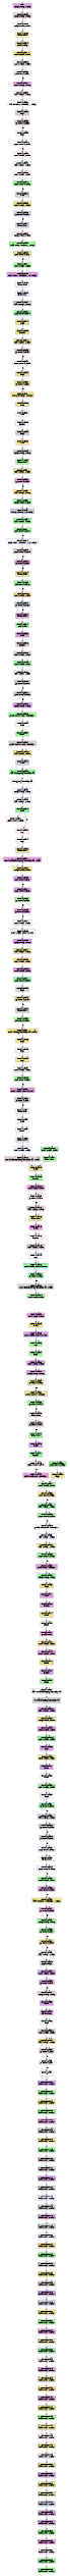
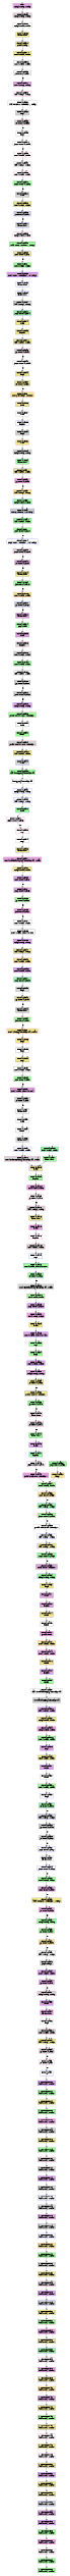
  digraph {
    node [color=blue fillcolor=khaki shape=rectangle style=filled]
    edge [color="#000000"]
    n1 [color=gray40 fillcolor=plum label="start\nxchgl %ebp, %ebp"]
    n2 [color=deeppink fillcolor=lightgrey label="0x0041258a\nxchgl %ebp, %ebp"]
    n3 [color=gray40 fillcolor=white label="0x0041258c\nxchgl %edx, %edx"]
    n4 [color=gray40 label="0x0041258e\nffree %st0"]
    n5 [label="0x00412590\npushl %ebp"]
    n6 [color=gray40 label="0x00412591\nmovl %eax, %eax"]
    n7 [color=black fillcolor=white label="0x00412593\nmovl %eax, %eax"]
    n8 [color=black fillcolor=white label="0x00412595\njne 0x00412597"]
    n9 [color=gray40 fillcolor=plum label="0x00412597\nmovl %esp, %ebp"]
    n10 [color=deeppink fillcolor=white label="0x00412599\nleal (%esp), %esp"]
    n11 [color=gray40 fillcolor=white label="0x0041259c\nsubl $0x200<UINT32>, %esp"]
    n12 [color=black fillcolor=lightgrey label="0x004125a2\nnop "]
    n13 [color=deeppink fillcolor=lightgrey label="0x004125a3\nje 0x004125a5"]
    n14 [color=gray40 fillcolor=white label="0x004125a5\nfnop "]
    n15 [color=gray40 fillcolor=white label="0x004125a7\njecxz 0x004125a9"]
    n16 [color=deeppink fillcolor=white label="0x004125a9\nmovl %edx, %edx"]
    n17 [color=gray40 fillcolor=white label="0x004125ab\nleal (%esp), %esp"]
    n18 [color=deeppink fillcolor=white label="0x004125ae\nmovl %edx, %edx"]
    n19 [color=gray40 fillcolor=palegreen label="0x004125b0\njecxz 0x004125b2"]
    n20 [color=black fillcolor=lightgrey label="0x004125b2\nfwait "]
    n21 [color=black label="0x004125b3\nmovl %ecx, %ecx"]
    n22 [fillcolor=lightgrey label="0x004125b5\njne 0x004125b7"]
    n23 [fillcolor=lightgrey label="0x004125b7\nffree %st1"]
    n24 [color=deeppink fillcolor=white label="0x004125b9\nxchgl %edx, %edx"]
    n25 [color=black fillcolor=palegreen label="0x004125bb\nsubl $0xc<UINT8>, %esp"]
    n26 [label="0x004125be\njcxz 0x004125c1"]
    n27 [color=gray40 fillcolor=palegreen label="0x004125c1\nmovl %ecx, %ecx"]
    n28 [fillcolor=plum label="0x004125c3\nmovl $0x1<UINT32>, -8(%esp)"]
    n29 [fillcolor=white label="0x004125cb\nffree %st0"]
    n30 [fillcolor=white label="0x004125cd\nffree %st1"]
    n31 [color=black fillcolor=lightgrey label="0x004125cf\nleal (%esp), %esp"]
    n32 [fillcolor=palegreen label="0x004125d2\njmp 0x004125d4"]
    n33 [color=black label="0x004125d4\nfwait "]
    n34 [color=black label="0x004125d5\nfnclex "]
    n35 [label="0x004125d7\nleal (%eax), %eax"]
    n36 [color=deeppink fillcolor=lightgrey label="0x004125d9\njp 0x004125db"]
    n37 [color=gray40 fillcolor=white label="0x004125db\njecxz 0x004125dd"]
    n38 [label="0x004125dd\nfnop "]
    n39 [color=black label="0x004125df\nje 0x004125e1"]
    n40 [color=deeppink label="0x004125e1\nmovq -8(%esp), %mm0"]
    n41 [label="0x004125e6\nfwait "]
    n42 [color=gray40 fillcolor=white label="0x004125e7\nfwait "]
    n43 [fillcolor=white label="0x004125e8\nfnclex "]
    n44 [color=black fillcolor=lightgrey label="0x004125ea\nfnop "]
    n45 [color=deeppink label="0x004125ec\nfwait "]
    n46 [color=gray40 fillcolor=lightgrey label="0x004125ed\nxchgl %esp, %esp"]
    n47 [color=black fillcolor=palegreen label="0x004125ef\nffree %st1"]
    n48 [label="0x004125f1\nleal (%eax), %eax"]
    n49 [color=deeppink fillcolor=plum label="0x004125f3\njg 0x004125f5"]
    n50 [color=deeppink label="0x004125f5\nleal (%esp), %esp"]
    n51 [fillcolor=palegreen label="0x004125f8\nxchgl %edx, %edx"]
    n52 [fillcolor=lightgrey label="0x004125fa\nmovq %mm0, -12(%esp)"]
    n53 [color=black fillcolor=palegreen label="0x004125ff\nleal (%eax), %eax"]
    n54 [color=gray40 fillcolor=palegreen label="0x00412601\njcxz 0x00412604"]
    n55 [fillcolor=white label="0x00412604\ncmpl $0x1<UINT8>, -12(%esp)"]
    n56 [color=deeppink fillcolor=lightgrey label="0x00412609\njecxz 0x0041260b"]
    n57 [color=gray40 fillcolor=plum label="0x0041260b\nje 0x0041260d"]
    n58 [color=black label="0x0041260d\nffree %st0"]
    n59 [color=black fillcolor=palegreen label="0x0041260f\njne 0x0041297e"]
    n60 [color=deeppink label="0x0041297e\nmovl %eax, %eax"]
    n61 [fillcolor=lightgrey label="0x00412980\njp 0x00412982"]
    n62 [color=black fillcolor=plum label="0x00412982\nffree %st1"]
    n63 [color=gray40 fillcolor=palegreen label="0x00412984\npopl %edi"]
    n64 [color=black fillcolor=plum label="0x00412985\nfwait "]
    n65 [color=deeppink fillcolor=lightgrey label="0x00412986\nfnclex "]
    n66 [color=gray40 fillcolor=lightgrey label="0x00412988\nmovl %ecx, %ecx"]
    n67 [color=gray40 fillcolor=palegreen label="0x0041298a\nmovl %eax, %eax"]
    n68 [color=gray40 fillcolor=white label="0x0041298c\nleal (%eax), %eax"]
    n69 [color=black fillcolor=lightgrey label="0x0041298e\njp 0x00412990"]
    n70 [color=gray40 fillcolor=lightgrey label="0x00412990\njcxz 0x00412993"]
    n71 [fillcolor=plum label="0x00412993\nxchgl %ebp, %ebp"]
    n72 [color=deeppink fillcolor=palegreen label="0x00412995\npushl $0x411cc1<UINT32>"]
    n73 [color=black fillcolor=white label="0x0041299a\nfwait "]
    n74 [color=gray40 fillcolor=palegreen label="0x0041299b\nfninit "]
    n75 [color=deeppink fillcolor=lightgrey label="0x0041299d\npushl $0x40100c<UINT32>"]
    n76 [color=black label="0x004129a2\nleal (%eax), %eax"]
    n77 [fillcolor=lightgrey label="0x004129a4\nfwait "]
    n78 [color=gray40 fillcolor=palegreen label="0x004129a5\ncall lstrcpyA@kernel32.dll"]
    n79 [color=gray40 fillcolor=white label="lstrcpyA@kernel32.dll"]
    n80 [fillcolor=white label="0x004129ab\nxchgl %esp, %esp"]
    n81 [fillcolor=white label="0x004129ad\nleal (%esp), %esp"]
    n82 [fillcolor=palegreen label="0x004129b0\nfwait "]
    n83 [color=deeppink fillcolor=white label="0x004129b1\njecxz 0x004129b3"]
    n84 [color=deeppink fillcolor=white label="0x004129b3\nnop "]
    n85 [color=gray40 fillcolor=white label="0x004129b4\nnop "]
    n86 [label="0x004129b5\nffree %st1"]
    n87 [color=deeppink fillcolor=plum label="0x004129b7\nmovl LoadLibraryA@kernel32.dll, %eax"]
    n88 [color=gray40 label="0x004129bc\nxchgl %edx, %edx"]
    n89 [fillcolor=plum label="0x004129be\njcxz 0x004129c1"]
    n90 [color=gray40 fillcolor=plum label="0x004129c1\njmp 0x004129c3"]
    n91 [color=deeppink fillcolor=palegreen label="0x004129c3\njg 0x004129c5"]
    n92 [color=deeppink fillcolor=plum label="0x004129c5\njne 0x004129c7"]
    n93 [color=black fillcolor=white label="0x004129c7\nmovl %edx, %edx"]
    n94 [color=black fillcolor=white label="0x004129c9\nmovl %eax, 0x00401000"]
    n95 [fillcolor=plum label="0x004129ce\nxchgl %esp, %esp"]
    n96 [label="0x004129d0\nleal (%esp), %esp"]
    n97 [color=deeppink label="0x004129d3\nmovl %edx, %edx"]
    n98 [fillcolor=plum label="0x004129d5\nmovl %eax, %eax"]
    n99 [fillcolor=palegreen label="0x004129d7\njmp 0x004129d9"]
    n100 [color=gray40 fillcolor=lightgrey label="0x004129d9\nfnop "]
    n101 [label="0x004129db\njg 0x004129dd"]
    n102 [color=black fillcolor=lightgrey label="0x004129dd\nffree %st1"]
    n103 [color=deeppink fillcolor=palegreen label="0x004129df\njne 0x004129e1"]
    n104 [color=deeppink label="0x004129e1\nmovl Sleep@kernel32.dll, %eax"]
    n105 [color=deeppink label="0x004129e6\nfnop "]
    n106 [color=black fillcolor=white label="0x004129e8\nfnop "]
    n107 [color=black label="0x004129ea\nnop "]
    n108 [color=black fillcolor=white label="0x004129eb\nmovl %ecx, %ecx"]
    n109 [color=gray40 fillcolor=palegreen label="0x004129ed\njcxz 0x004129f0"]
    n110 [color=black fillcolor=plum label="0x004129f0\nmovl %eax, 0x00401004"]
    n111 [color=black fillcolor=lightgrey label="0x004129f5\nje 0x004129f7"]
    n112 [color=black fillcolor=white label="0x004129f7\nffree %st1"]
    n113 [color=gray40 fillcolor=white label="0x004129f9\nfwait "]
    n114 [color=black fillcolor=white label="0x004129fa\nfninit "]
    n115 [color=gray40 fillcolor=lightgrey label="0x004129fc\nffree %st1"]
    n116 [fillcolor=white label="0x004129fe\nmovl %edx, %edx"]
    n117 [color=deeppink fillcolor=lightgrey label="0x00412a00\nmovl DeleteFileA@kernel32.dll, %eax"]
    n118 [label="0x00412a09\nfwait "]
    n119 [fillcolor=palegreen label="0x00412a05\nmovl %ecx, %ecx"]
    n120 [color=black fillcolor=palegreen label="0x00412a07\nffree %st1"]
    n121 [color=black fillcolor=palegreen label="0x00412a0a\nfnclex "]
    n122 [color=deeppink fillcolor=plum label="0x00412a0c\nmovl %eax, %eax"]
    n123 [color=deeppink fillcolor=white label="0x00412a0e\njg 0x00412a10"]
    n124 [color=deeppink fillcolor=lightgrey label="0x00412a10\nleal (%esp), %esp"]
    n125 [color=black label="0x00412a13\nffree %st1"]
    n126 [color=deeppink fillcolor=plum label="0x00412a15\nfwait "]
    n127 [color=deeppink fillcolor=white label="0x00412a16\nfnclex "]
    n128 [color=deeppink fillcolor=lightgrey label="0x00412a18\nleal (%eax), %eax"]
    n129 [fillcolor=white label="0x00412a1a\nnop "]
    n130 [fillcolor=palegreen label="0x00412a1b\nmovl %eax, 0x00401008"]
    n131 [fillcolor=palegreen label="0x00412a20\nje 0x00412a22"]
    n132 [color=gray40 fillcolor=lightgrey label="0x00412a22\nmovl ExitThread@kernel32.dll, %eax"]
    n133 [color=deeppink fillcolor=palegreen label="0x00412a27\nmovl %eax, %eax"]
+   n134 [fillcolor=plum label="0x00412a29\njmp 0x00412a2b"]
    n135 [color=deeppink fillcolor=plum label="0x00412a2b\nmovl %ecx, %ecx"]
    n136 [color=gray40 label="0x00412a2d\nfwait "]
    n137 [fillcolor=plum label="0x00412a2e\nmovl %eax, 0x004014b8"]
    n138 [color=deeppink fillcolor=palegreen label="0x00412a33\nnop "]
    n139 [color=deeppink fillcolor=palegreen label="0x00412a34\nfnop "]
    n140 [fillcolor=plum label="0x00412a36\nmovl %edx, %edx"]
    n141 [color=black fillcolor=plum label="0x00412a38\nxchgl %esp, %esp"]
    n142 [color=black label="0x00412a3a\nje 0x00412a3c"]
    n143 [label="0x00412a3c\npushl $0x40<UINT8>"]
    n144 [color=black fillcolor=palegreen label="0x00412a3e\njp 0x00412a40"]
    n145 [color=deeppink fillcolor=lightgrey label="0x00412a40\nffree %st0"]
    n146 [color=deeppink fillcolor=lightgrey label="0x00412a42\nje 0x00412a44"]
    n147 [color=black fillcolor=palegreen label="0x00412a44\nffree %st1"]
    n148 [fillcolor=plum label="0x00412a46\nfwait "]
    n149 [fillcolor=palegreen label="0x00412a47\nfnclex "]
    n150 [color=deeppink fillcolor=white label="0x00412a49\njecxz 0x00412a4b"]
    n151 [color=deeppink fillcolor=plum label="0x00412a4b\npushl $0x3000<UINT32>"]
    n152 [color=deeppink fillcolor=palegreen label="0x00412a54\nmovl %edx, %edx"]
    n153 [color=black fillcolor=palegreen label="0x00412a50\njmp 0x00412a52"]
    n154 [color=deeppink label="0x00412a52\nfnop "]
    n155 [color=deeppink label="0x00412a56\njcxz 0x00412a59"]
    n156 [fillcolor=palegreen label="0x00412a59\nleal (%esp), %esp"]
    n157 [color=deeppink fillcolor=palegreen label="0x00412a5c\njecxz 0x00412a5e"]
    n158 [color=gray40 fillcolor=white label="0x00412a5e\npushl $0x127ef<UINT32>"]
    n159 [fillcolor=white label="0x00412a63\nleal (%ebp), %ebp"]
    n160 [label="0x00412a66\nleal (%ebp), %ebp"]
    n161 [color=black fillcolor=palegreen label="0x00412a69\njecxz 0x00412a6b"]
    n162 [color=black fillcolor=plum label="0x00412a6b\npushl $0x0<UINT8>"]
    n163 [fillcolor=palegreen label="0x00412a6d\nxchgl %esp, %esp"]
    n164 [color=black label="0x00412a6f\nfnop "]
    n165 [color=black fillcolor=plum label="0x00412a71\nfwait "]
    n166 [color=black fillcolor=plum label="0x00412a72\nfnclex "]
    n167 [color=black label="0x00412a74\nfwait "]
    n168 [color=gray40 fillcolor=white label="0x00412a75\nfninit "]
    n169 [color=deeppink fillcolor=plum label="0x00412a77\npushl %esi"]
    n170 [color=deeppink label="0x00412a78\nmovl %edx, %edx"]
    n171 [color=deeppink fillcolor=plum label="0x00412a7a\nmovl %edx, %edx"]
    n172 [color=black label="0x00412a7c\nfwait "]
    n173 [fillcolor=plum label="0x00412a7d\nfnclex "]
    n174 [color=black fillcolor=palegreen label="0x00412a7f\nfwait "]
    n175 [color=gray40 fillcolor=white label="0x00412a80\ncall VirtualAllocEx@kernel32.dll"]
    n176 [color=black fillcolor=lightgrey label="VirtualAllocEx@kernel32.dll"]
    n177 [fillcolor=plum label="0x00412a86\nleal (%eax), %eax"]
    n178 [color=black label="0x00412a88\nxchgl %edx, %edx"]
    n179 [color=deeppink fillcolor=plum label="0x00412a8a\nxchgl %edx, %edx"]
    n180 [color=black fillcolor=palegreen label="0x00412a8c\nmovl %eax, %eax"]
    n181 [fillcolor=plum label="0x00412a8e\nnop "]
    n182 [color=gray40 label="0x00412a8f\ntestl %eax, %eax"]
    n183 [fillcolor=plum label="0x00412a91\nfwait "]
    n184 [color=gray40 fillcolor=white label="0x00412a92\nfwait "]
    n185 [color=deeppink fillcolor=palegreen label="0x00412a93\nmovl %eax, %eax"]
    n186 [fillcolor=white label="0x00412a95\nfnop "]
    n187 [fillcolor=palegreen label="0x00412a97\nje 0x00412ab9"]
    n188 [fillcolor=lightgrey label="0x00412ab9\nleal (%esp), %esp"]
    n189 [color=black fillcolor=lightgrey label="0x00412abc\njp 0x00412abe"]
    n190 [color=gray40 fillcolor=lightgrey label="0x00412abe\nje 0x00412ac0"]
    n191 [fillcolor=white label="0x00412ac0\njmp 0x00412ac2"]
    n192 [color=gray40 fillcolor=white label="0x00412ac2\nffree %st0"]
    n193 [fillcolor=white label="0x00412ac4\njecxz 0x00412ac6"]
    n194 [color=gray40 fillcolor=palegreen label="0x00412ac6\nmovl %ecx, %ecx"]
    n195 [color=gray40 fillcolor=plum label="0x00412ac8\njcxz 0x00412acb"]
    n196 [color=gray40 label="0x00412acb\naddl $0x200<UINT32>, %esp"]
    n197 [color=deeppink fillcolor=plum label="0x00412ad1\nje 0x00412ad3"]
    n198 [color=black fillcolor=palegreen label="0x00412ad3\nxchgl %ebp, %ebp"]
    n199 [color=deeppink fillcolor=palegreen label="0x00412ad5\njp 0x00412ad7"]
    n200 [color=deeppink label="0x00412ad7\njp 0x00412ad9"]
    n201 [color=black fillcolor=white label="0x00412ad9\nleal (%esp), %esp"]
    n202 [color=gray40 fillcolor=lightgrey label="0x00412adc\npopl %ebp"]
    n203 [fillcolor=plum label="0x00412add\nmovl %edx, %edx"]
    n204 [color=gray40 fillcolor=plum label="0x00412adf\njg 0x00412ae1"]
    n205 [color=deeppink fillcolor=lightgrey label="0x00412ae1\nxchgl %ebp, %ebp"]
    n206 [fillcolor=plum label="0x00412ae3\nfwait "]
    n207 [color=deeppink fillcolor=plum label="0x00412ae4\nffree %st0"]
    n208 [color=gray40 fillcolor=white label="0x00412ae6\nfnop "]
    n209 [color=deeppink fillcolor=lightgrey label="0x00412ae8\nmovl %eax, %eax"]
    n210 [color=gray40 label="0x00412aea\nleal (%esp), %esp"]
    n211 [color=deeppink fillcolor=lightgrey label="0x00412aed\njg 0x00412aef"]
    n212 [color=deeppink fillcolor=white label="0x00412aef\nje 0x00412af1"]
    n213 [fillcolor=white label="0x00412af1\nret"]
    n214 [fillcolor=plum label="0x00000000\naddb %al, (%eax)"]
    n215 [color=gray40 fillcolor=palegreen label="0x00000002\naddb %al, (%eax)"]
    n216 [color=gray40 label="0x00000004\naddb %al, (%eax)"]
    n217 [color=black fillcolor=palegreen label="0x00000006\naddb %al, (%eax)"]
    n218 [color=deeppink fillcolor=plum label="0x00000008\naddb %al, (%eax)"]
    n219 [color=black fillcolor=lightgrey label="0x0000000a\naddb %al, (%eax)"]
    n220 [color=gray40 label="0x0000000c\naddb %al, (%eax)"]
    n221 [color=gray40 fillcolor=palegreen label="0x0000000e\naddb %al, (%eax)"]
    n222 [color=deeppink fillcolor=lightgrey label="0x00000010\naddb %al, (%eax)"]
    n223 [color=gray40 fillcolor=lightgrey label="0x00000012\naddb %al, (%eax)"]
    n224 [fillcolor=plum label="0x00000014\naddb %al, (%eax)"]
    n225 [color=gray40 fillcolor=lightgrey label="0x00000016\naddb %al, (%eax)"]
    n226 [fillcolor=white label="0x00000018\naddb %al, (%eax)"]
    n227 [color=gray40 fillcolor=lightgrey label="0x0000001a\naddb %al, (%eax)"]
    n228 [color=gray40 fillcolor=plum label="0x0000001c\naddb %al, (%eax)"]
    n229 [color=black fillcolor=lightgrey label="0x0000001e\naddb %al, (%eax)"]
    n230 [fillcolor=white label="0x00000020\naddb %al, (%eax)"]
    n231 [color=deeppink label="0x00000022\naddb %al, (%eax)"]
    n232 [color=gray40 fillcolor=palegreen label="0x00000024\naddb %al, (%eax)"]
    n233 [color=gray40 fillcolor=lightgrey label="0x00000026\naddb %al, (%eax)"]
    n234 [color=gray40 label="0x00000028\naddb %al, (%eax)"]
    n235 [color=deeppink fillcolor=lightgrey label="0x0000002a\naddb %al, (%eax)"]
    n236 [fillcolor=plum label="0x0000002c\naddb %al, (%eax)"]
    n237 [fillcolor=lightgrey label="0x0000002e\naddb %al, (%eax)"]
    n238 [color=gray40 label="0x00000030\naddb %al, (%eax)"]
    n239 [color=deeppink fillcolor=palegreen label="0x00000032\naddb %al, (%eax)"]
    n240 [color=deeppink fillcolor=plum label="0x00000034\naddb %al, (%eax)"]
    n241 [label="0x00000036\naddb %al, (%eax)"]
    n242 [fillcolor=palegreen label="0x00000038\naddb %al, (%eax)"]
    n243 [color=deeppink fillcolor=white label="0x0000003a\naddb %al, (%eax)"]
    n244 [color=gray40 fillcolor=plum label="0x0000003c\naddb %al, (%eax)"]
    n245 [label="0x0000003e\naddb %al, (%eax)"]
    n246 [color=deeppink label="0x00000040\naddb %al, (%eax)"]
    n247 [color=black fillcolor=plum label="0x00000042\naddb %al, (%eax)"]
    n248 [color=black label="0x00000044\naddb %al, (%eax)"]
    n249 [color=deeppink fillcolor=palegreen label="0x00000046\naddb %al, (%eax)"]
    n250 [color=black label="0x00000048\naddb %al, (%eax)"]
    n251 [color=deeppink fillcolor=white label="0x0000004a\naddb %al, (%eax)"]
    n252 [color=gray40 label="0x0000004c\naddb %al, (%eax)"]
    n253 [color=deeppink fillcolor=white label="0x0000004e\naddb %al, (%eax)"]
    n254 [label="0x00000050\naddb %al, (%eax)"]
    n255 [fillcolor=plum label="0x00000052\naddb %al, (%eax)"]
    n256 [color=black label="0x00000054\naddb %al, (%eax)"]
    n257 [label="0x00000056\naddb %al, (%eax)"]
    n258 [fillcolor=lightgrey label="0x00000058\naddb %al, (%eax)"]
    n259 [color=black fillcolor=plum label="0x0000005a\naddb %al, (%eax)"]
    n260 [fillcolor=plum label="0x0000005c\naddb %al, (%eax)"]
    n261 [color=gray40 fillcolor=palegreen label="0x0000005e\naddb %al, (%eax)"]
    n262 [color=deeppink fillcolor=plum label="0x00000060\naddb %al, (%eax)"]
    n263 [color=deeppink fillcolor=white label="0x00000062\naddb %al, (%eax)"]
    n264 [color=gray40 fillcolor=palegreen label="0x00000064\naddb %al, (%eax)"]
    n265 [color=gray40 fillcolor=palegreen label="0x00000066\naddb %al, (%eax)"]
    n1 -> n2
    n2 -> n3
    n3 -> n4
    n4 -> n5
    n5 -> n6
    n6 -> n7
    n7 -> n8
    n8 -> n9 [label=F]
    n9 -> n10
    n10 -> n11
    n11 -> n12
    n12 -> n13
    n13 -> n14 [label=F]
    n14 -> n15
    n15 -> n16 [label=T]
    n16 -> n17
    n17 -> n18
    n18 -> n19
    n19 -> n20 [label=T]
    n20 -> n21
    n21 -> n22
    n22 -> n23 [label=T]
    n23 -> n24
    n24 -> n25
    n25 -> n26
    n26 -> n27 [label=T]
    n27 -> n28
    n28 -> n29
    n29 -> n30
    n30 -> n31
    n31 -> n32
    n32 -> n33
    n33 -> n34
    n34 -> n35
    n35 -> n36
    n36 -> n37 [label=F]
    n37 -> n38 [label=T]
    n38 -> n39
    n39 -> n40 [label=F]
    n40 -> n41
    n41 -> n42
    n42 -> n43
    n43 -> n44
    n44 -> n45
    n45 -> n46
    n46 -> n47
    n47 -> n48
    n48 -> n49
    n49 -> n50 [label=T]
    n50 -> n51
    n51 -> n52
    n52 -> n53
    n53 -> n54
    n54 -> n55 [label=T]
    n55 -> n56
    n56 -> n57 [label=T]
    n57 -> n58 [label=F]
    n58 -> n59
    n59 -> n60 [label=T]
    n60 -> n61
    n61 -> n62 [label=T]
    n62 -> n63
    n63 -> n64
    n64 -> n65
    n65 -> n66
    n66 -> n67
    n67 -> n68
    n68 -> n69
    n69 -> n70 [label=T]
    n70 -> n71 [label=F]
    n71 -> n72
    n72 -> n73
    n73 -> n74
    n74 -> n75
    n75 -> n76
    n76 -> n77
    n77 -> n78
    n78 -> n79
    n79 -> n80
    n80 -> n81
    n81 -> n82
    n82 -> n83
-   n82 -> n84 [label=T]
+   n83 -> n84 [label=T]
    n84 -> n85
    n85 -> n86
    n86 -> n87
    n87 -> n88
    n88 -> n89
    n89 -> n90 [label=F]
    n90 -> n91
    n91 -> n92 [label=F]
    n92 -> n93 [label=T]
    n93 -> n94
    n94 -> n95
    n95 -> n96
    n96 -> n97
    n97 -> n98
    n98 -> n99
    n99 -> n100
    n100 -> n101
    n101 -> n102 [label=F]
    n102 -> n103
    n103 -> n104 [label=T]
    n104 -> n105
    n105 -> n106
    n106 -> n107
    n107 -> n108
    n108 -> n109
    n109 -> n110 [label=F]
    n110 -> n111
    n111 -> n112 [label=F]
    n112 -> n113
    n113 -> n114
    n114 -> n115
    n115 -> n116
    n116 -> n117
    n117 -> n118
    n118 -> n121
    n119 -> n120
    n120 -> n118
    n121 -> n122
    n122 -> n123
    n123 -> n124 [label=F]
    n124 -> n125
    n125 -> n126
    n126 -> n127
    n127 -> n128
    n128 -> n129
    n129 -> n130
    n130 -> n131
    n131 -> n132 [label=F]
    n132 -> n133
+   n133 -> n134
+   n134 -> n135
    n135 -> n136
    n136 -> n137
    n137 -> n138
    n138 -> n139
    n139 -> n140
    n140 -> n141
    n141 -> n142
    n142 -> n143 [label=F]
    n143 -> n144
    n144 -> n145 [label=T]
    n145 -> n146
    n146 -> n147 [label=F]
    n147 -> n148
    n148 -> n149
    n149 -> n150
    n150 -> n151 [label=T]
    n151 -> n152
    n152 -> n155
    n153 -> n154
    n154 -> n152
    n155 -> n156 [label=F]
    n156 -> n157
    n157 -> n158 [label=T]
    n158 -> n159
    n159 -> n160
    n160 -> n161
    n161 -> n162 [label=T]
    n162 -> n163
    n163 -> n164
    n164 -> n165
    n165 -> n166
    n166 -> n167
    n167 -> n168
    n168 -> n169
    n169 -> n170
    n170 -> n171
    n171 -> n172
    n172 -> n173
    n173 -> n174
    n174 -> n175
    n175 -> n176
    n176 -> n177
    n177 -> n178
    n178 -> n179
    n179 -> n180
    n180 -> n181
    n181 -> n182
    n182 -> n183
    n183 -> n184
    n184 -> n185
    n185 -> n186
    n186 -> n187
    n187 -> n188 [label=T]
    n188 -> n189
    n189 -> n190 [label=T]
    n190 -> n191 [label=T]
    n191 -> n192
    n192 -> n193
    n193 -> n194 [label=T]
    n194 -> n195
    n195 -> n196 [label=T]
    n196 -> n197
    n197 -> n198 [label=F]
    n198 -> n199
    n199 -> n200 [label=T]
    n200 -> n201 [label=T]
    n201 -> n202
    n202 -> n203
    n203 -> n204
    n204 -> n205 [label=T]
    n205 -> n206
    n206 -> n207
    n207 -> n208
    n208 -> n209
    n209 -> n210
    n210 -> n211
    n211 -> n212 [label=T]
    n212 -> n213 [label=F]
    n213 -> n214
    n214 -> n215
    n215 -> n216
    n216 -> n217
    n217 -> n218
    n218 -> n219
    n219 -> n220
    n220 -> n221
    n221 -> n222
    n222 -> n223
    n223 -> n224
    n224 -> n225
    n225 -> n226
    n226 -> n227
    n227 -> n228
    n228 -> n229
    n229 -> n230
    n230 -> n231
    n231 -> n232
    n232 -> n233
    n233 -> n234
    n234 -> n235
    n235 -> n236
    n236 -> n237
    n237 -> n238
    n238 -> n239
    n239 -> n240
    n240 -> n241
    n241 -> n242
    n242 -> n243
    n243 -> n244
    n244 -> n245
    n245 -> n246
    n246 -> n247
    n247 -> n248
    n248 -> n249
    n249 -> n250
    n250 -> n251
    n251 -> n252
    n252 -> n253
    n253 -> n254
    n254 -> n255
    n255 -> n256
    n256 -> n257
    n257 -> n258
    n258 -> n259
    n259 -> n260
    n260 -> n261
    n261 -> n262
    n262 -> n263
    n263 -> n264
    n264 -> n265
  }
